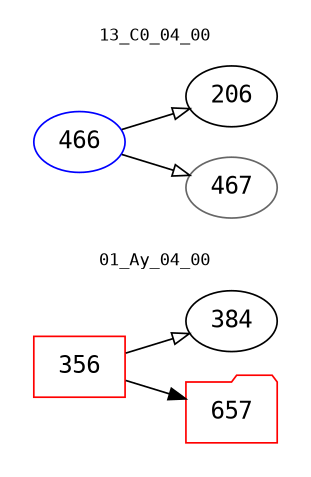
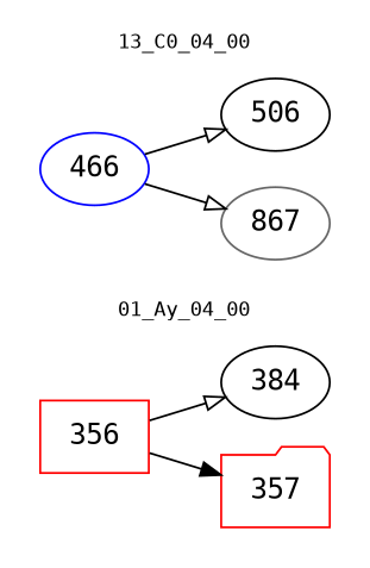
  digraph {
    fontname="DejaVu Sans Mono"
    rankdir=LR
    node [color=red fontname="DejaVu Sans Mono" shape=ellipse]
    edge [arrowhead=onormal color=black fontname="DejaVu Sans Mono"]
    n1 [label=356 shape=box]
-   n2 [label=657 shape=folder]
+   n2 [label=357 shape=folder]
    n3 [color=black label=384]
    n4 [color=blue label=466]
-   n5 [color=gray40 label=467]
-   n6 [color=black label=206]
+   n5 [color=gray40 label=867]
+   n6 [color=black label=506]
    subgraph cluster_1 {
      color=white
      fontsize=10
      label="01_Ay_04_00"
      n1
      n2
      n3
    }
    subgraph cluster_2 {
      color=white
      fontsize=10
      label="13_C0_04_00"
      n4
      n5
      n6
    }
    n1 -> n2 [arrowhead=normal]
    n1 -> n3
    n4 -> n5
    n4 -> n6
  }
